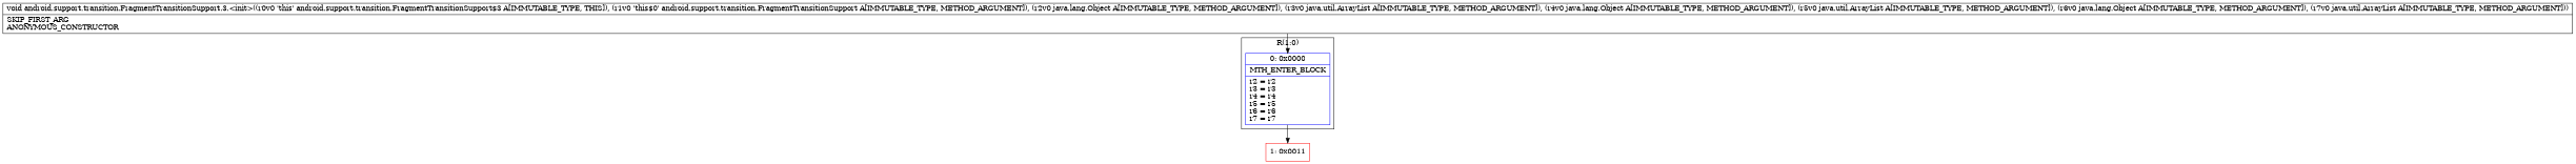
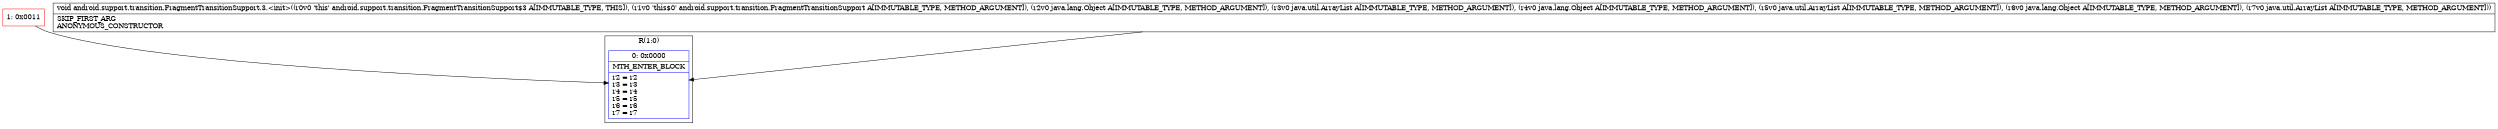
  digraph {
    node [shape=record]
    n1 [color=blue label="{0\:\ 0x0000|MTH_ENTER_BLOCK\l|r2 = r2\lr3 = r3\lr4 = r4\lr5 = r5\lr6 = r6\lr7 = r7\l}"]
    n2 [color=red label="{1\:\ 0x0011}"]
    n3 [label="{void android.support.transition.FragmentTransitionSupport.3.\<init\>((r0v0 'this' android.support.transition.FragmentTransitionSupport$3 A[IMMUTABLE_TYPE, THIS]), (r1v0 'this$0' android.support.transition.FragmentTransitionSupport A[IMMUTABLE_TYPE, METHOD_ARGUMENT]), (r2v0 java.lang.Object A[IMMUTABLE_TYPE, METHOD_ARGUMENT]), (r3v0 java.util.ArrayList A[IMMUTABLE_TYPE, METHOD_ARGUMENT]), (r4v0 java.lang.Object A[IMMUTABLE_TYPE, METHOD_ARGUMENT]), (r5v0 java.util.ArrayList A[IMMUTABLE_TYPE, METHOD_ARGUMENT]), (r6v0 java.lang.Object A[IMMUTABLE_TYPE, METHOD_ARGUMENT]), (r7v0 java.util.ArrayList A[IMMUTABLE_TYPE, METHOD_ARGUMENT]))  | SKIP_FIRST_ARG\lANONYMOUS_CONSTRUCTOR\l}"]
    subgraph cluster_1 {
      label="R(1:0)"
      n1
    }
-   n1 -> n2
+   n2 -> n1
    n3 -> n1
  }
